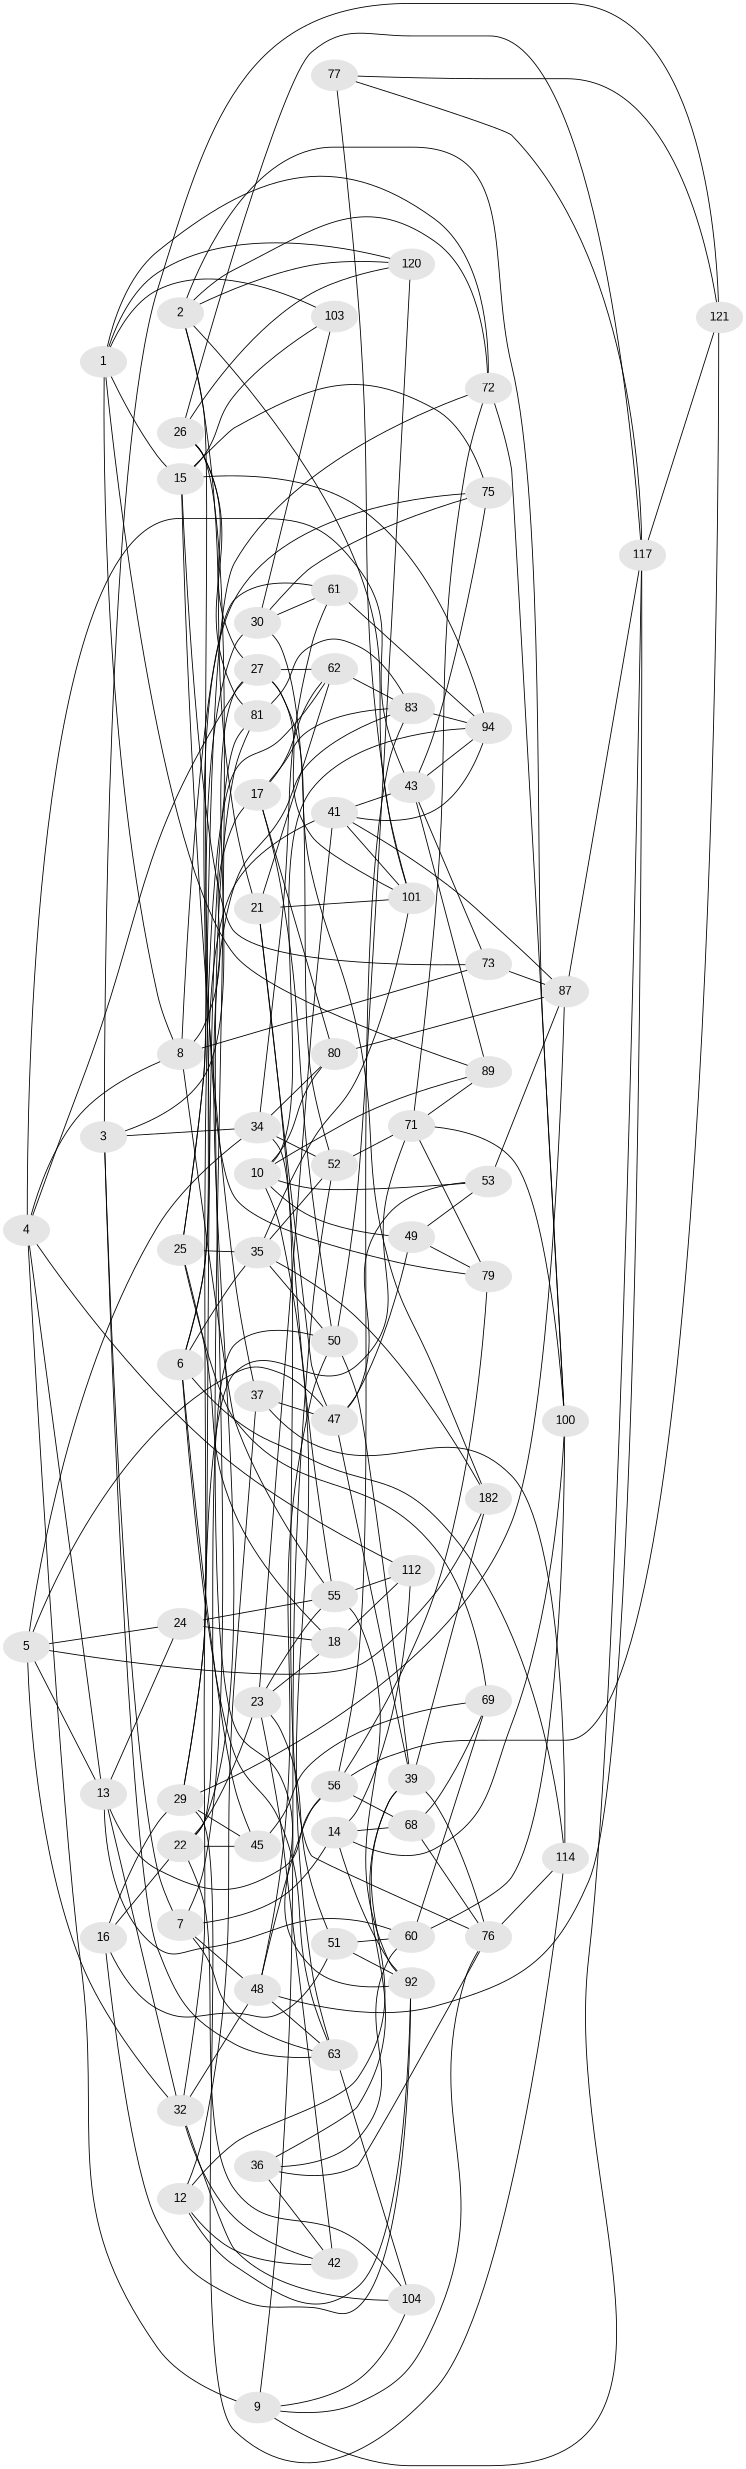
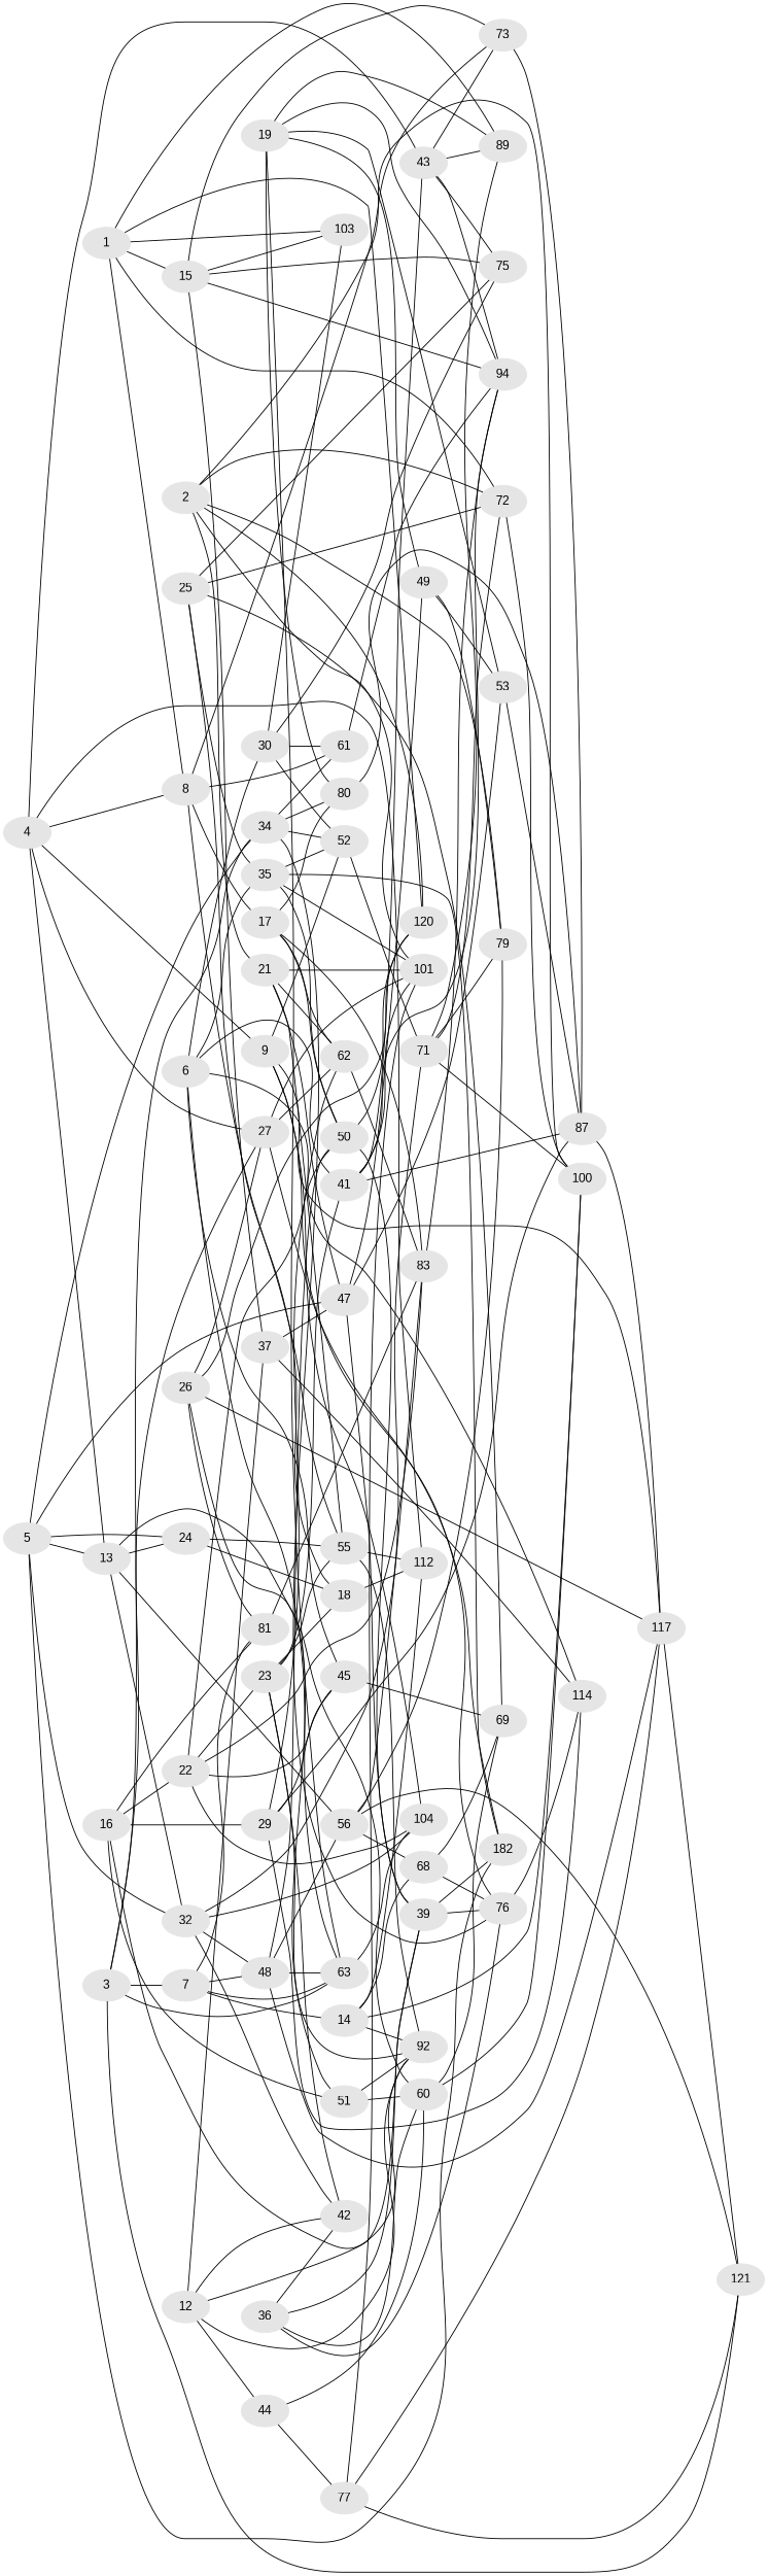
  graph {
    fontname="Liberation Sans"
    rankdir=LR
    node [color=gray90 fontname="Liberation Sans" style=filled]
    edge [fontname="Liberation Sans"]
    1 [super="+86"]
    8 [super="+35"]
    15 [super="+116"]
    72 [super="+105"]
    89
    103
    120
    17
    55 [super="+84"]
    61
    73
    94 [super="+112"]
    37
    75
    100 [super="+110"]
    2 [super="+11"]
    21 [super="+31"]
    79
    101 [super="+113"]
    47 [super="+106"]
    62 [super="+82"]
    3 [super="+28"]
    7 [super="+78"]
    27 [super="+90"]
    34 [super="+97"]
    63 [super="+109"]
    121
    14 [super="+20"]
    48 [super="+107"]
    81
    n31 [label=182]
    52 [super="+70"]
    76 [super="+88"]
    80
    104
    4 [super="+57"]
    9 [super="+46"]
    13 [super="+39"]
    43 [super="+99"]
    n40 [label=112]
    117 [super="+119"]
    24
    32 [super="+38"]
    56 [super="+65"]
    60 [super="+98"]
    5 [super="+18"]
    n47 [label=18]
    42
    71 [super="+91"]
    49
    53
    n52 [label=39 super="+96"]
    6 [super="+19"]
    30 [super="+93"]
    n55 [label=35 super="+67"]
    41 [super="+66"]
    45
    114
    50 [super="+54"]
    87 [super="+102"]
    69
    92 [super="+123"]
    68
    83 [super="+85"]
-   10 [super="+118"]
+   10 [super="+118" label=19]
    12 [super="+95"]
+   44
    77
    22 [super="+115"]
    23 [super="+74"]
    16
    29 [super="+108"]
    51
    25 [super="+64"]
    26 [super="+40"]
    36
    1 -- 8
    1 -- 15
    1 -- 72
    1 -- 89
    1 -- 103
    1 -- 120
    8 -- 17
    8 -- 55
    8 -- 61
    8 -- 73
    15 -- 103
    15 -- 73
    15 -- 94
    15 -- 37
    15 -- 75
    72 -- 100
    17 -- 62
    17 -- 80
    17 -- 50
    17 -- 83
    55 -- n40
    55 -- 92
    61 -- 94
    73 -- 87
    37 -- 47
    37 -- 114
    2 -- 72
    2 -- 120
    2 -- 100
    2 -- 21
    2 -- 79
    2 -- 101
    21 -- 55
    21 -- 101
    21 -- 47
    21 -- 62 [weight=2]
    47 -- 49
    47 -- 53
    47 -- n52
    62 -- 83
    3 -- 7 [weight=2]
    3 -- 27
    3 -- 34
    3 -- 63
    3 -- 121
    7 -- 63
    7 -- 14
    7 -- 48
    7 -- 81
    27 -- 101
    27 -- 62
    27 -- n31
    34 -- 61
    34 -- 52
    34 -- 76
    34 -- 80
    63 -- 104
    14 -- 100 [weight=2]
    14 -- n40
    14 -- 92
    14 -- 68
    48 -- 63
    48 -- 117
    48 -- 56
    48 -- 50
    81 -- 83
    52 -- 71
    76 -- 114
    80 -- 87
    4 -- 8
    4 -- 27
    4 -- 9
    4 -- 13
    4 -- 43
    4 -- n40
    9 -- 52 [weight=2]
    9 -- 76
    9 -- 104
    9 -- 117
    13 -- 24
    13 -- 32
    13 -- 56
    13 -- 60
    43 -- 89
    43 -- 73
    43 -- 94
    43 -- 75
    117 -- 121
    24 -- 55
    24 -- n47
    32 -- 48
    32 -- 104
    32 -- 42
    32 -- 71
    56 -- 79
    56 -- 121
    56 -- 68
    56 -- 83
    60 -- 100
    60 -- 69
    5 -- 47
    5 -- 34
    5 -- n31
    5 -- 13
    5 -- 24
    5 -- 32
    n47 -- n40
    71 -- 72
    71 -- 89
    71 -- 100
    71 -- 79
    49 -- 79
    49 -- 53
    53 -- 87
    n52 -- n31
    n52 -- 76
    6 -- 63
    6 -- 30
    6 -- n55
    6 -- 41
    6 -- 45
    6 -- 114
    30 -- 103 [weight=2]
    30 -- 61
    30 -- 75
    30 -- 52
    n55 -- 101
    n55 -- n31
    n55 -- 52
    n55 -- 50
    41 -- 94
    41 -- 101
    41 -- 43
    41 -- 87
    45 -- 69
    50 -- 120
    50 -- n52
    87 -- 117
    68 -- 76
    68 -- 69
    83 -- 94
    10 -- 89
    10 -- 94
    10 -- 63
    10 -- 80
    10 -- 49
    10 -- 53
    12 -- 37
    12 -- 42
    12 -- n52
    12 -- 92
+   12 -- 44 [weight=2]
+   44 -- 60
+   44 -- 77
    77 -- 101
    77 -- 121
    77 -- 117
    22 -- 104
    22 -- 45
    22 -- 50
    22 -- 83
    22 -- 23
    23 -- 55
    23 -- n47
    23 -- 42
    23 -- 41
    23 -- 51
    16 -- 92
    16 -- 22
    16 -- 29
    16 -- 51
    29 -- 62
-   29 -- 81
+   16 -- 81
    29 -- 45
    29 -- 114
    29 -- 87
    51 -- 60
    51 -- 92
    25 -- 72 [weight=2]
    25 -- 75
    25 -- n47
    25 -- n55
    25 -- 69
    26 -- 120
    26 -- 27
    26 -- 81
    26 -- 117
    26 -- 92
    36 -- 76
    36 -- 60
    36 -- 42
    36 -- n52
  }
